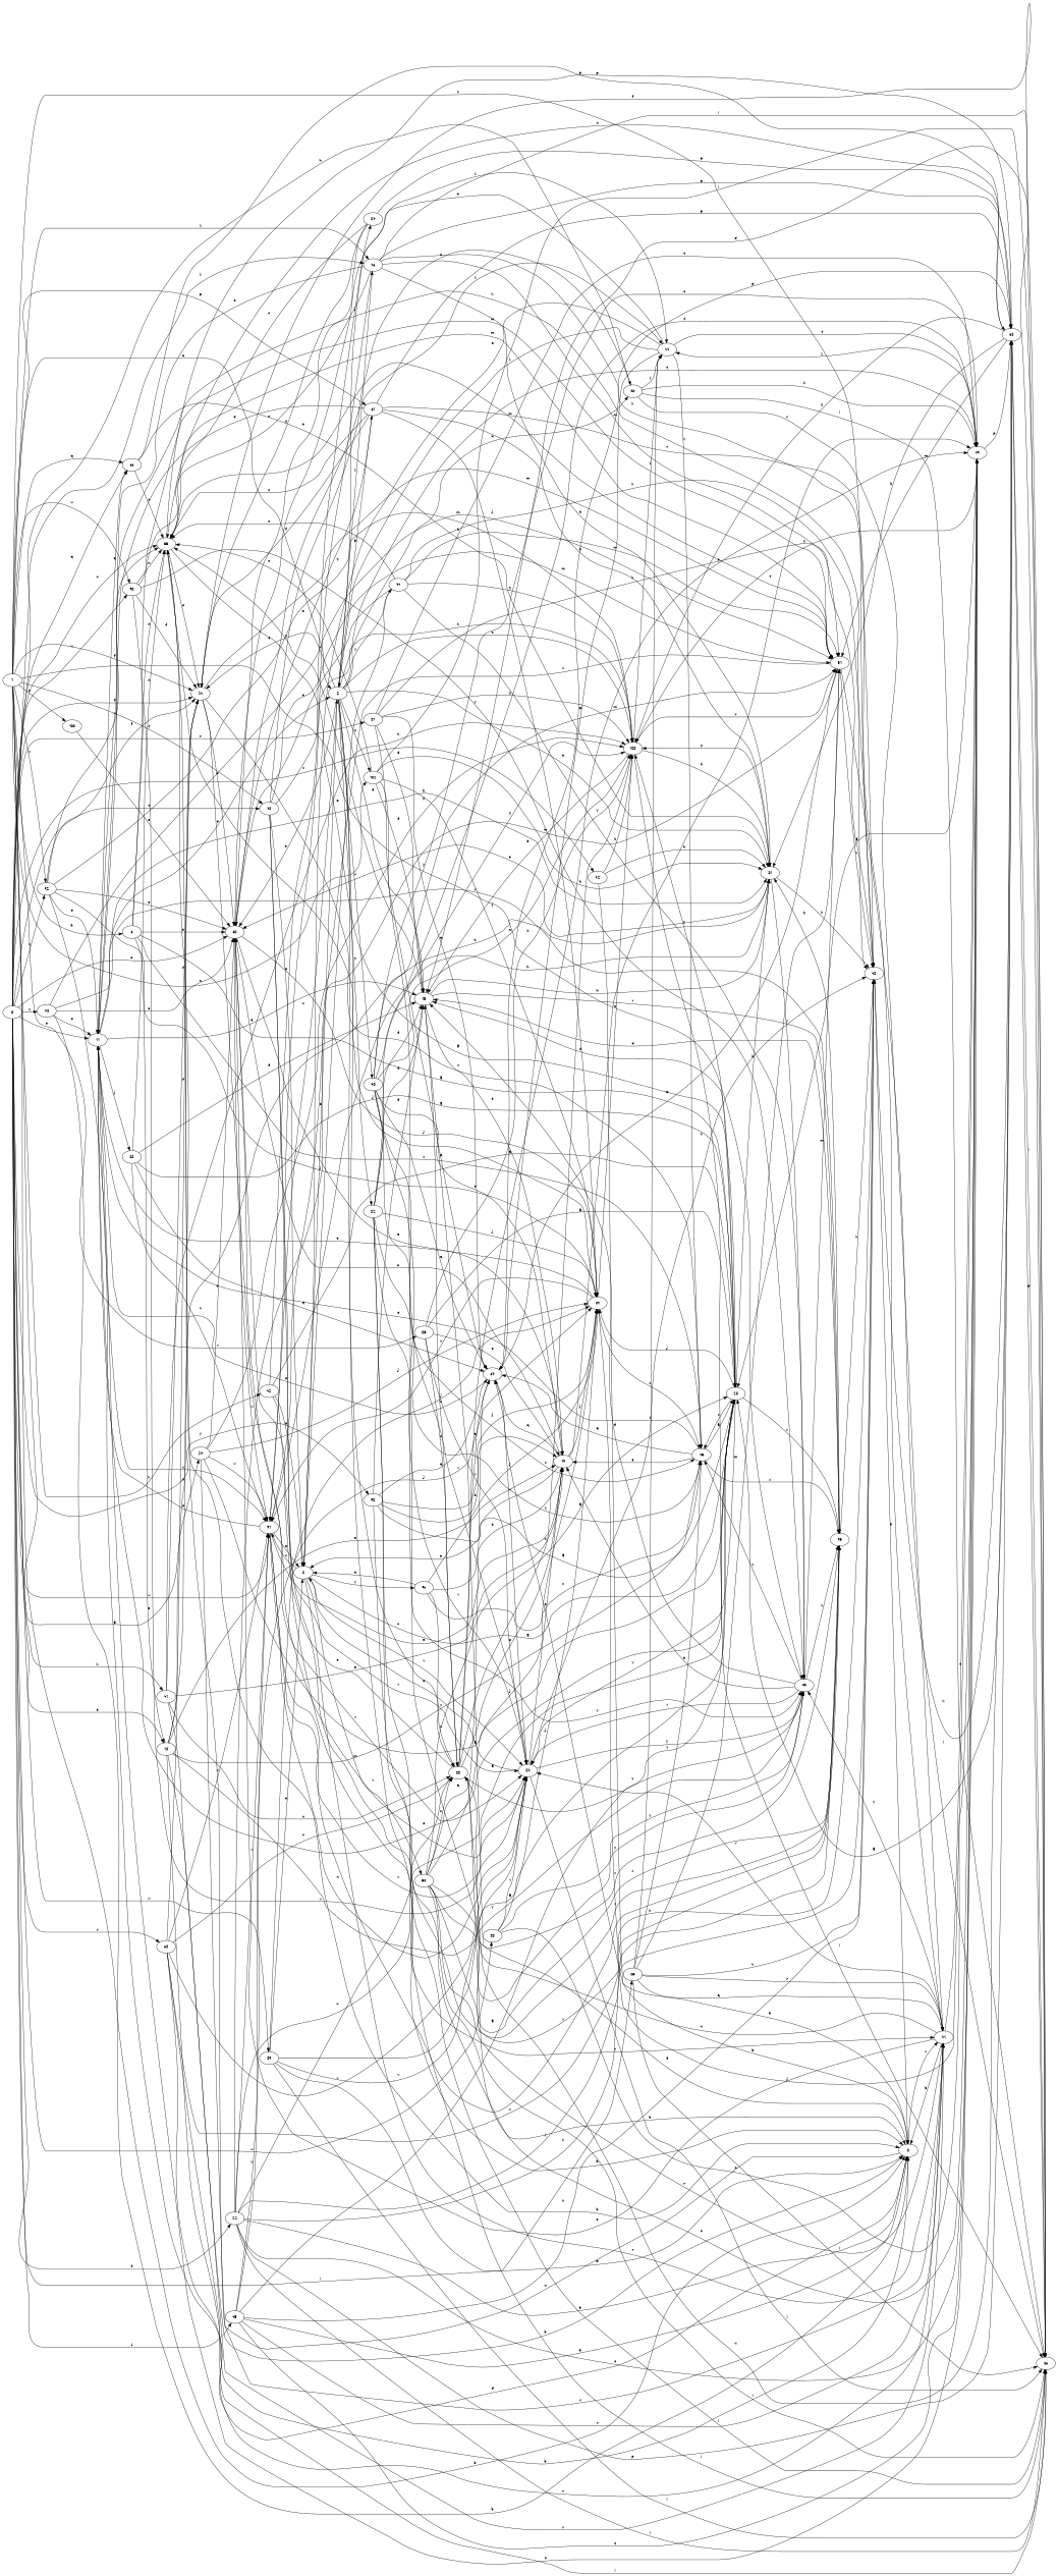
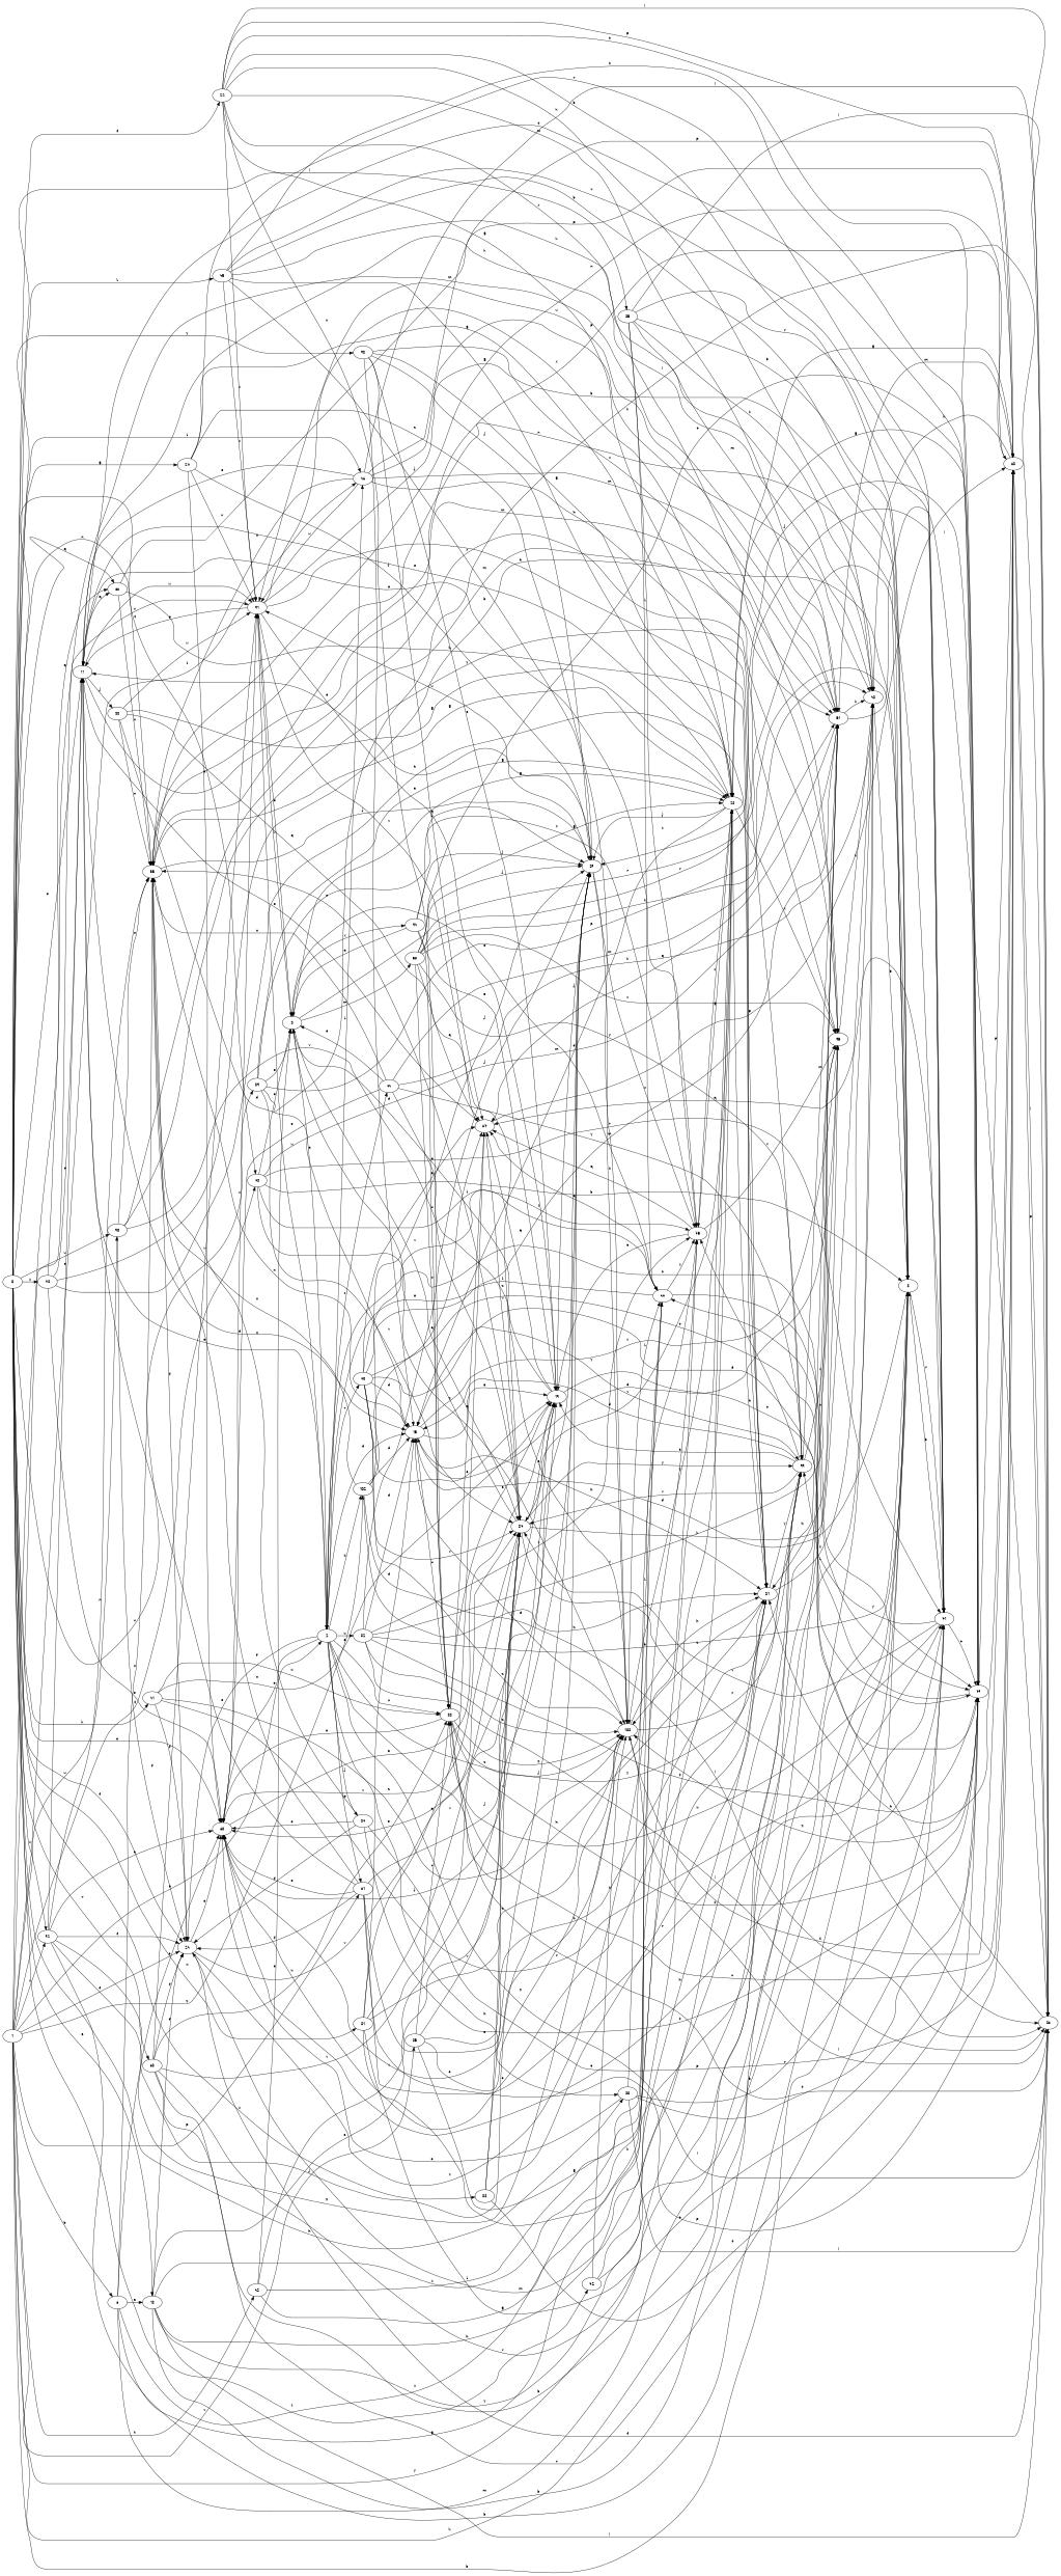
  strict digraph {
    fontname="Patrick Hand"
    rankdir=LR
    node [fontname="Patrick Hand"]
    edge [fontname="Patrick Hand"]
    0
    11
    18
    22
    24
    27
    30
    35
    41
    45
    46
    55
    60
    66
    68
    72
    73
    78
    81
    88
    89
    90
    92
    98
    2
    43
    91
    15
    79
    38
    95
    8
    99
    31
    36
    75
    19
    83
    28
    51
    63
    87
    103
    71
    39
    47
    3
    67
    1
    6
    42
    61
    85
-   100
    102
    37
    70
    74
    82
    50
    94
    0 -> 11 [label=c]
    0 -> 18 [label=e]
    0 -> 22 [label=f]
    0 -> 24 [label=f]
    0 -> 27 [label=g]
    0 -> 30 [label=h]
    0 -> 35 [label=i]
    0 -> 41 [label=k]
    0 -> 45 [label=l]
    0 -> 46 [label=l]
    0 -> 55 [label=n]
    0 -> 60 [label=o]
    0 -> 66 [label=q]
    0 -> 68 [label=r]
    0 -> 72 [label=s]
    0 -> 73 [label=s]
    0 -> 78 [label=t]
    0 -> 81 [label=u]
    0 -> 88 [label=w]
    0 -> 89 [label=w]
    0 -> 90 [label=w]
    0 -> 92 [label=x]
    0 -> 98 [label=y]
    11 -> 66 [label=q]
    11 -> 2 [label=a]
    11 -> 43 [label=k]
    11 -> 91 [label=w]
    11 -> 15 [label=d]
    11 -> 79 [label=t]
    11 -> 38 [label=j]
    11 -> 95 [label=x]
    18 -> 24 [label=f]
    18 -> 8 [label=b]
    18 -> 99 [label=y]
    18 -> 31 [label=h]
    18 -> 36 [label=i]
    18 -> 75 [label=s]
    18 -> 19 [label=e]
    22 -> 43 [label=k]
    22 -> 91 [label=w]
    22 -> 79 [label=t]
    22 -> 95 [label=x]
    22 -> 8 [label=b]
    22 -> 36 [label=i]
    22 -> 83 [label=u]
    22 -> 28 [label=g]
    22 -> 51 [label=m]
    22 -> 63 [label=p]
    24 -> 60 [label=o]
    24 -> 75 [label=s]
    24 -> 51 [label=m]
    24 -> 87 [label=v]
    27 -> 60 [label=o]
    27 -> 91 [label=w]
    27 -> 28 [label=g]
    27 -> 103 [label=z]
    27 -> 71 [label=r]
    27 -> 39 [label=j]
    30 -> 60 [label=o]
    30 -> 79 [label=t]
    30 -> 36 [label=i]
    30 -> 71 [label=r]
    30 -> 47 [label=l]
    35 -> 43 [label=k]
    35 -> 8 [label=b]
    35 -> 36 [label=i]
    35 -> 75 [label=s]
    35 -> 51 [label=m]
    35 -> 71 [label=r]
    35 -> 47 [label=l]
    41 -> 24 [label=f]
    41 -> 19 [label=e]
    41 -> 83 [label=u]
    41 -> 103 [label=z]
    41 -> 71 [label=r]
    45 -> 43 [label=k]
    45 -> 91 [label=w]
    45 -> 79 [label=t]
    45 -> 8 [label=b]
    45 -> 28 [label=g]
    45 -> 71 [label=r]
    45 -> 39 [label=j]
    46 -> 11 [label=c]
    46 -> 55 [label=n]
    46 -> 43 [label=k]
    46 -> 91 [label=w]
    46 -> 31 [label=h]
    46 -> 36 [label=i]
    46 -> 51 [label=m]
    46 -> 63 [label=p]
    55 -> 24 [label=f]
    55 -> 28 [label=g]
    55 -> 51 [label=m]
    55 -> 63 [label=p]
    55 -> 39 [label=j]
    60 -> 91 [label=w]
    60 -> 19 [label=e]
    60 -> 87 [label=v]
    60 -> 39 [label=j]
    66 -> 55 [label=n]
    66 -> 31 [label=h]
    66 -> 63 [label=p]
    68 -> 24 [label=f]
    68 -> 91 [label=w]
    68 -> 95 [label=x]
    68 -> 8 [label=b]
    68 -> 83 [label=u]
    68 -> 87 [label=v]
    68 -> 71 [label=r]
    72 -> 8 [label=b]
    72 -> 31 [label=h]
    72 -> 103 [label=z]
    73 -> 11 [label=c]
    73 -> 60 [label=o]
    73 -> 8 [label=b]
    73 -> 31 [label=h]
    73 -> 51 [label=m]
    78 -> 8 [label=b]
    78 -> 51 [label=m]
    78 -> 103 [label=z]
    78 -> 71 [label=r]
    78 -> 47 [label=l]
    78 -> 3 [label=a]
    81 -> 43 [label=k]
    81 -> 15 [label=d]
    81 -> 79 [label=t]
    81 -> 87 [label=v]
    81 -> 103 [label=z]
    81 -> 67 [label=q]
    88 -> 79 [label=t]
    88 -> 99 [label=y]
    88 -> 87 [label=v]
    88 -> 39 [label=j]
    89 -> 8 [label=p]
    89 -> 36 [label=i]
    89 -> 28 [label=g]
    89 -> 87 [label=v]
    89 -> 39 [label=j]
    89 -> 3 [label=a]
    90 -> 24 [label=f]
    90 -> 55 [label=n]
    90 -> 99 [label=y]
    90 -> 51 [label=m]
    90 -> 87 [label=v]
    92 -> 11 [label=c]
    92 -> 24 [label=f]
    92 -> 55 [label=n]
    92 -> 60 [label=o]
-   92 -> 8 [label=d]
+   92 -> 8 [label=b]
    92 -> 103 [label=z]
    92 -> 39 [label=j]
    98 -> 15 [label=d]
    98 -> 95 [label=x]
    98 -> 19 [label=e]
    98 -> 28 [label=g]
    98 -> 39 [label=j]
    98 -> 67 [label=q]
    2 -> 24 [label=f]
    2 -> 30 [label=h]
    2 -> 46 [label=l]
    2 -> 60 [label=o]
    2 -> 91 [label=w]
    2 -> 15 [label=d]
    2 -> 79 [label=t]
    2 -> 31 [label=h]
    2 -> 36 [label=i]
    2 -> 83 [label=u]
    2 -> 103 [label=z]
    2 -> 61 [label=p]
    2 -> 102 [label=z]
    2 -> 37 [label=j]
    2 -> 70 [label=r]
    2 -> 74 [label=s]
    2 -> 82 [label=u]
    43 -> 8 [label=b]
    91 -> 11 [label=c]
    91 -> 95 [label=x]
    91 -> 8 [label=b]
    91 -> 31 [label=h]
    91 -> 19 [label=e]
    91 -> 87 [label=v]
    91 -> 3 [label=a]
    15 -> 55 [label=n]
    15 -> 95 [label=x]
    15 -> 31 [label=h]
    15 -> 19 [label=e]
    15 -> 83 [label=u]
    79 -> 28 [label=g]
    79 -> 63 [label=p]
    79 -> 103 [label=z]
    79 -> 39 [label=j]
    79 -> 47 [label=l]
    38 -> 55 [label=n]
    38 -> 91 [label=w]
    38 -> 15 [label=d]
    38 -> 28 [label=g]
    38 -> 67 [label=q]
    95 -> 43 [label=k]
    95 -> 15 [label=d]
    95 -> 31 [label=h]
    8 -> 55 [label=n]
    8 -> 15 [label=d]
    8 -> 71 [label=r]
    99 -> 15 [label=d]
    99 -> 95 [label=x]
    99 -> 75 [label=s]
    99 -> 19 [label=e]
    99 -> 51 [label=m]
    99 -> 87 [label=v]
    31 -> 60 [label=o]
    31 -> 43 [label=k]
    31 -> 99 [label=y]
    31 -> 103 [label=z]
    36 -> 24 [label=f]
    36 -> 15 [label=d]
    36 -> 63 [label=p]
    75 -> 11 [label=c]
    75 -> 95 [label=x]
    75 -> 19 [label=e]
    75 -> 28 [label=g]
    75 -> 67 [label=q]
    19 -> 60 [label=o]
    19 -> 79 [label=t]
    19 -> 39 [label=j]
    19 -> 3 [label=a]
    19 -> 67 [label=q]
    83 -> 60 [label=o]
    83 -> 79 [label=t]
    83 -> 99 [label=y]
    83 -> 36 [label=i]
    83 -> 19 [label=e]
    83 -> 103 [label=z]
    83 -> 67 [label=q]
    28 -> 11 [label=c]
    28 -> 15 [label=d]
    28 -> 95 [label=x]
    28 -> 31 [label=h]
    28 -> 75 [label=s]
    28 -> 87 [label=v]
    28 -> 103 [label=z]
    28 -> 39 [label=j]
    51 -> 43 [label=k]
    51 -> 91 [label=w]
    51 -> 36 [label=i]
    51 -> 67 [label=q]
    63 -> 55 [label=n]
    63 -> 43 [label=k]
    63 -> 31 [label=h]
    63 -> 36 [label=i]
    63 -> 83 [label=u]
    63 -> 28 [label=g]
    63 -> 51 [label=m]
    63 -> 103 [label=z]
    87 -> 55 [label=n]
    87 -> 43 [label=k]
    87 -> 99 [label=y]
    87 -> 36 [label=i]
    87 -> 19 [label=e]
    87 -> 3 [label=a]
    103 -> 15 [label=d]
    103 -> 31 [label=h]
    103 -> 36 [label=i]
    103 -> 51 [label=r]
    103 -> 47 [label=l]
    71 -> 60 [label=o]
    71 -> 79 [label=t]
    71 -> 8 [label=b]
    71 -> 99 [label=y]
    71 -> 83 [label=u]
    71 -> 87 [label=v]
    71 -> 67 [label=q]
    39 -> 11 [label=c]
    39 -> 91 [label=w]
    39 -> 75 [label=s]
    39 -> 103 [label=z]
    47 -> 60 [label=o]
    47 -> 2 [label=l]
    47 -> 79 [label=t]
    47 -> 75 [label=s]
    47 -> 3 [label=a]
    47 -> 67 [label=q]
    3 -> 2 [label=a]
    3 -> 91 [label=w]
    3 -> 28 [label=g]
    3 -> 87 [label=v]
    3 -> 71 [label=r]
    3 -> 50 [label=m]
    3 -> 94 [label=x]
    67 -> 11 [label=c]
    67 -> 63 [label=p]
    67 -> 87 [label=v]
    1 -> 24 [label=f]
    1 -> 46 [label=l]
    1 -> 66 [label=q]
    1 -> 78 [label=t]
    1 -> 90 [label=w]
    1 -> 92 [label=x]
    1 -> 2 [label=a]
    1 -> 43 [label=k]
    1 -> 91 [label=w]
    1 -> 8 [label=b]
    1 -> 99 [label=y]
    1 -> 6 [label=b]
    1 -> 42 [label=k]
    1 -> 61 [label=p]
    1 -> 85 [label=v]
-   1 -> 100 [label=z]
    1 -> 102 [label=z]
    6 -> 18 [label=e]
    6 -> 55 [label=n]
    6 -> 60 [label=o]
    6 -> 75 [label=s]
    6 -> 28 [label=g]
    6 -> 51 [label=m]
    42 -> 28 [label=g]
    42 -> 87 [label=v]
    42 -> 47 [label=l]
    42 -> 3 [label=a]
    61 -> 11 [label=c]
    61 -> 24 [label=f]
    61 -> 55 [label=n]
    61 -> 60 [label=o]
    61 -> 31 [label=h]
    61 -> 63 [label=p]
    61 -> 71 [label=r]
    61 -> 39 [label=j]
    85 -> 19 [label=e]
    85 -> 83 [label=u]
    85 -> 28 [label=g]
    85 -> 87 [label=v]
    85 -> 103 [label=z]
-   100 -> 60 [label=o]
    102 -> 55 [label=n]
    102 -> 15 [label=d]
    102 -> 31 [label=h]
    102 -> 36 [label=i]
    102 -> 39 [label=j]
    102 -> 67 [label=q]
    37 -> 24 [label=f]
    37 -> 55 [label=n]
    37 -> 60 [label=o]
+   37 -> 79 [label=t]
    37 -> 63 [label=p]
    70 -> 15 [label=d]
    70 -> 79 [label=t]
    70 -> 99 [label=y]
    70 -> 75 [label=s]
    70 -> 19 [label=e]
    70 -> 51 [label=m]
    70 -> 87 [label=v]
    70 -> 103 [label=z]
    70 -> 67 [label=q]
    74 -> 55 [label=n]
    74 -> 60 [label=o]
    74 -> 43 [label=k]
    74 -> 99 [label=y]
    74 -> 51 [label=m]
    74 -> 103 [label=z]
    74 -> 3 [label=a]
    82 -> 15 [label=d]
    82 -> 79 [label=t]
    82 -> 95 [label=x]
    82 -> 8 [label=b]
    82 -> 36 [label=i]
    82 -> 75 [label=s]
    82 -> 103 [label=z]
    82 -> 39 [label=j]
    50 -> 43 [label=k]
    50 -> 79 [label=t]
    50 -> 95 [label=x]
    50 -> 99 [label=y]
    50 -> 83 [label=u]
    50 -> 28 [label=g]
    50 -> 71 [label=r]
    50 -> 39 [label=j]
    50 -> 67 [label=q]
    94 -> 75 [label=s]
    94 -> 19 [label=e]
    94 -> 83 [label=u]
    94 -> 39 [label=j]
    94 -> 3 [label=a]
  }
